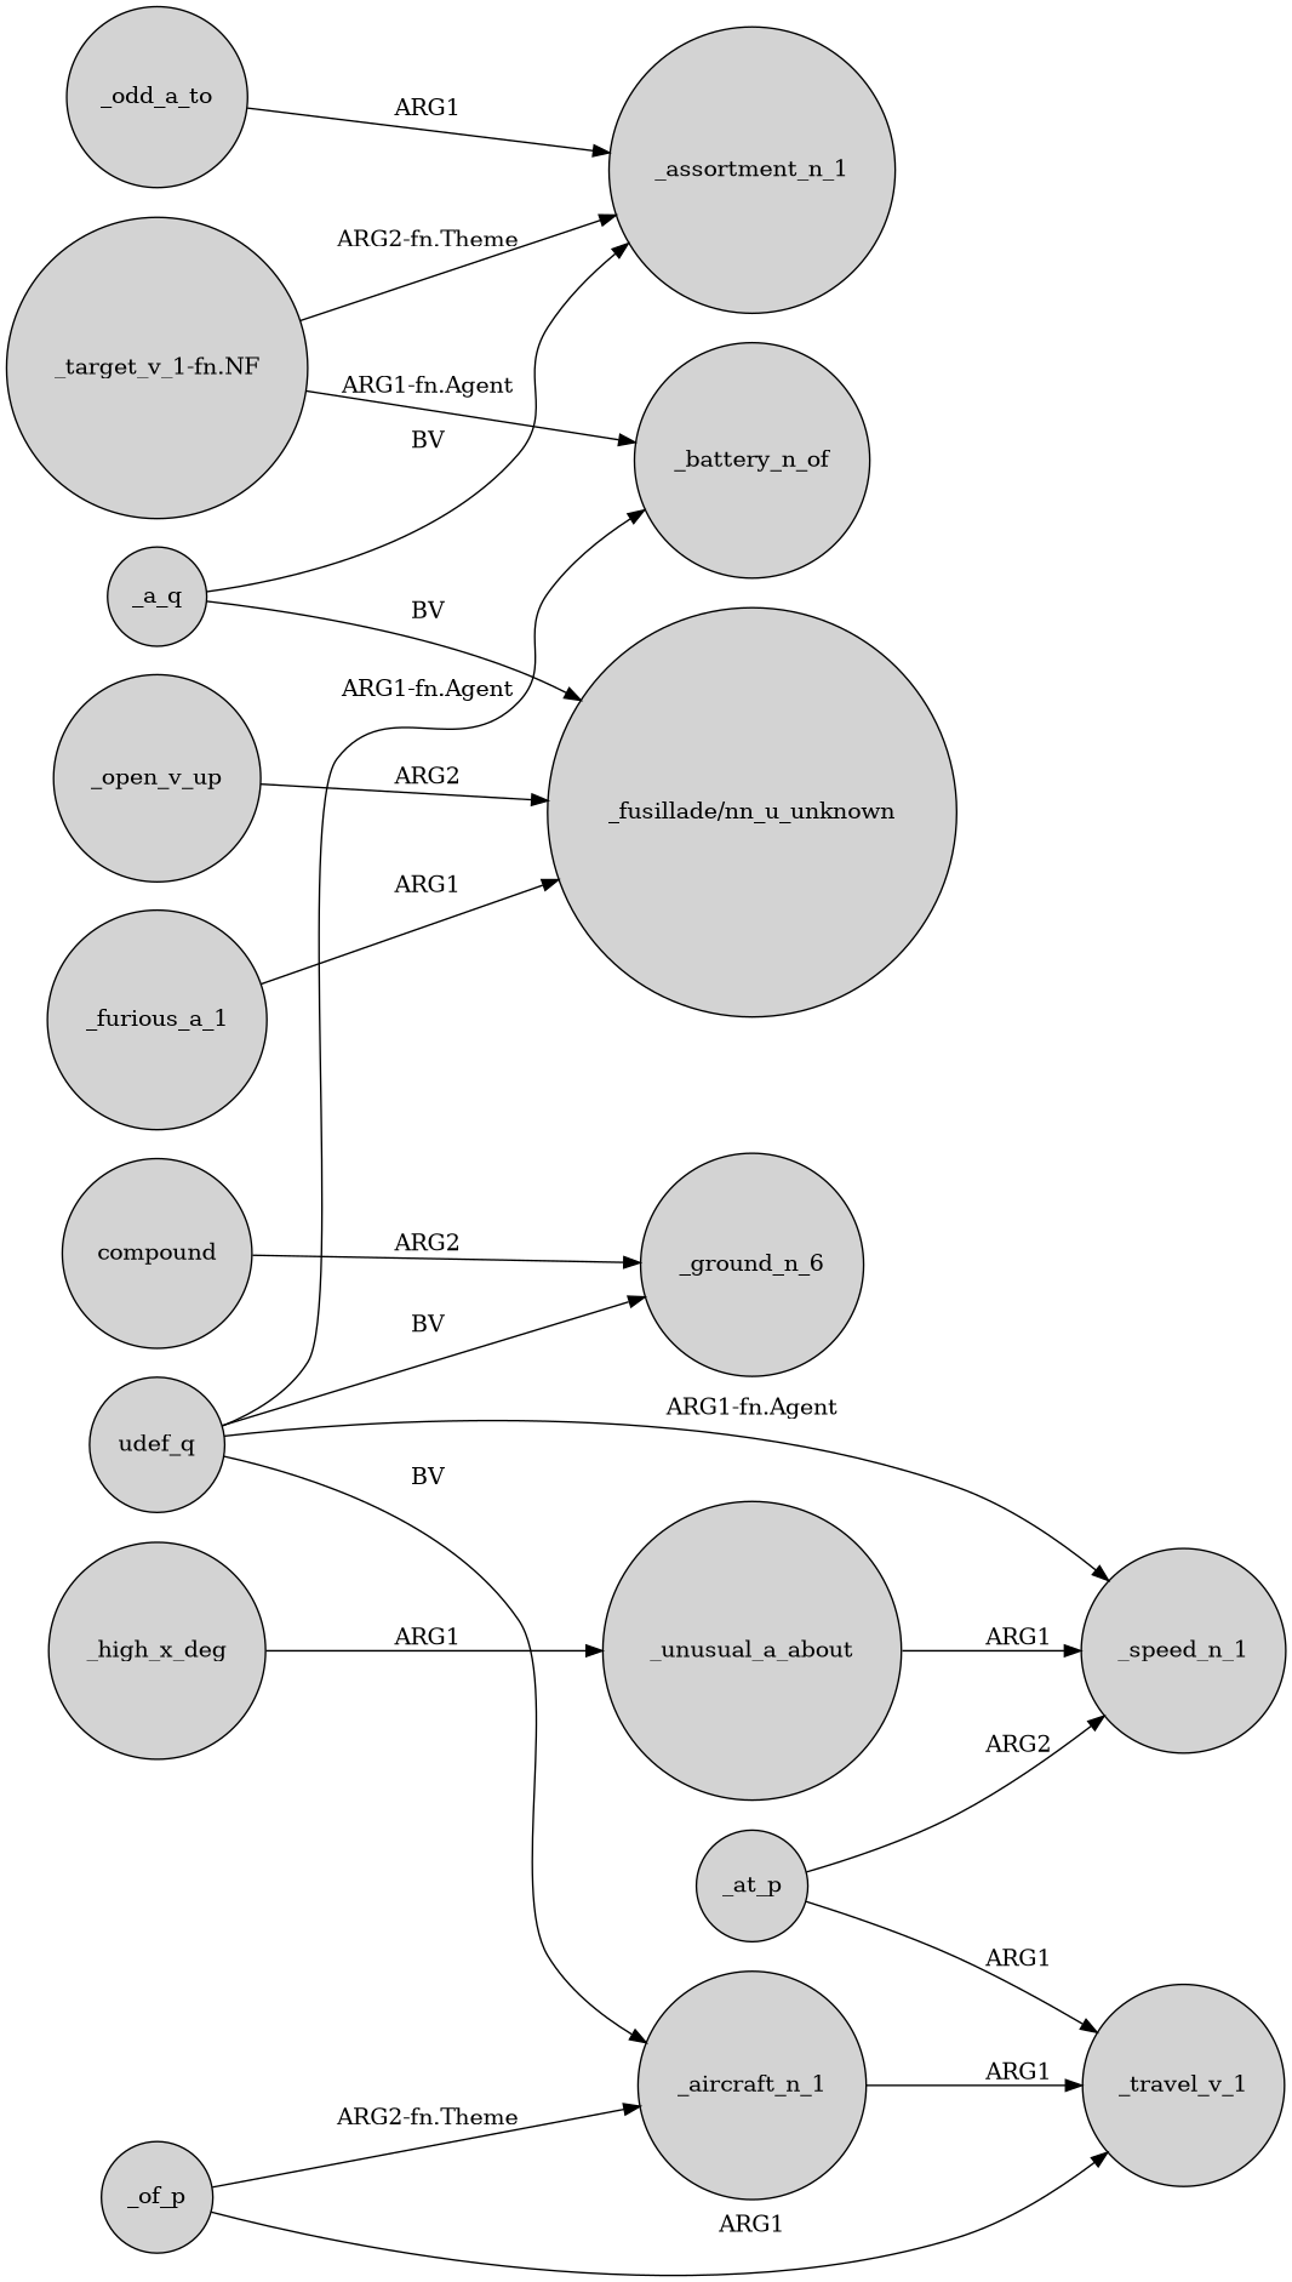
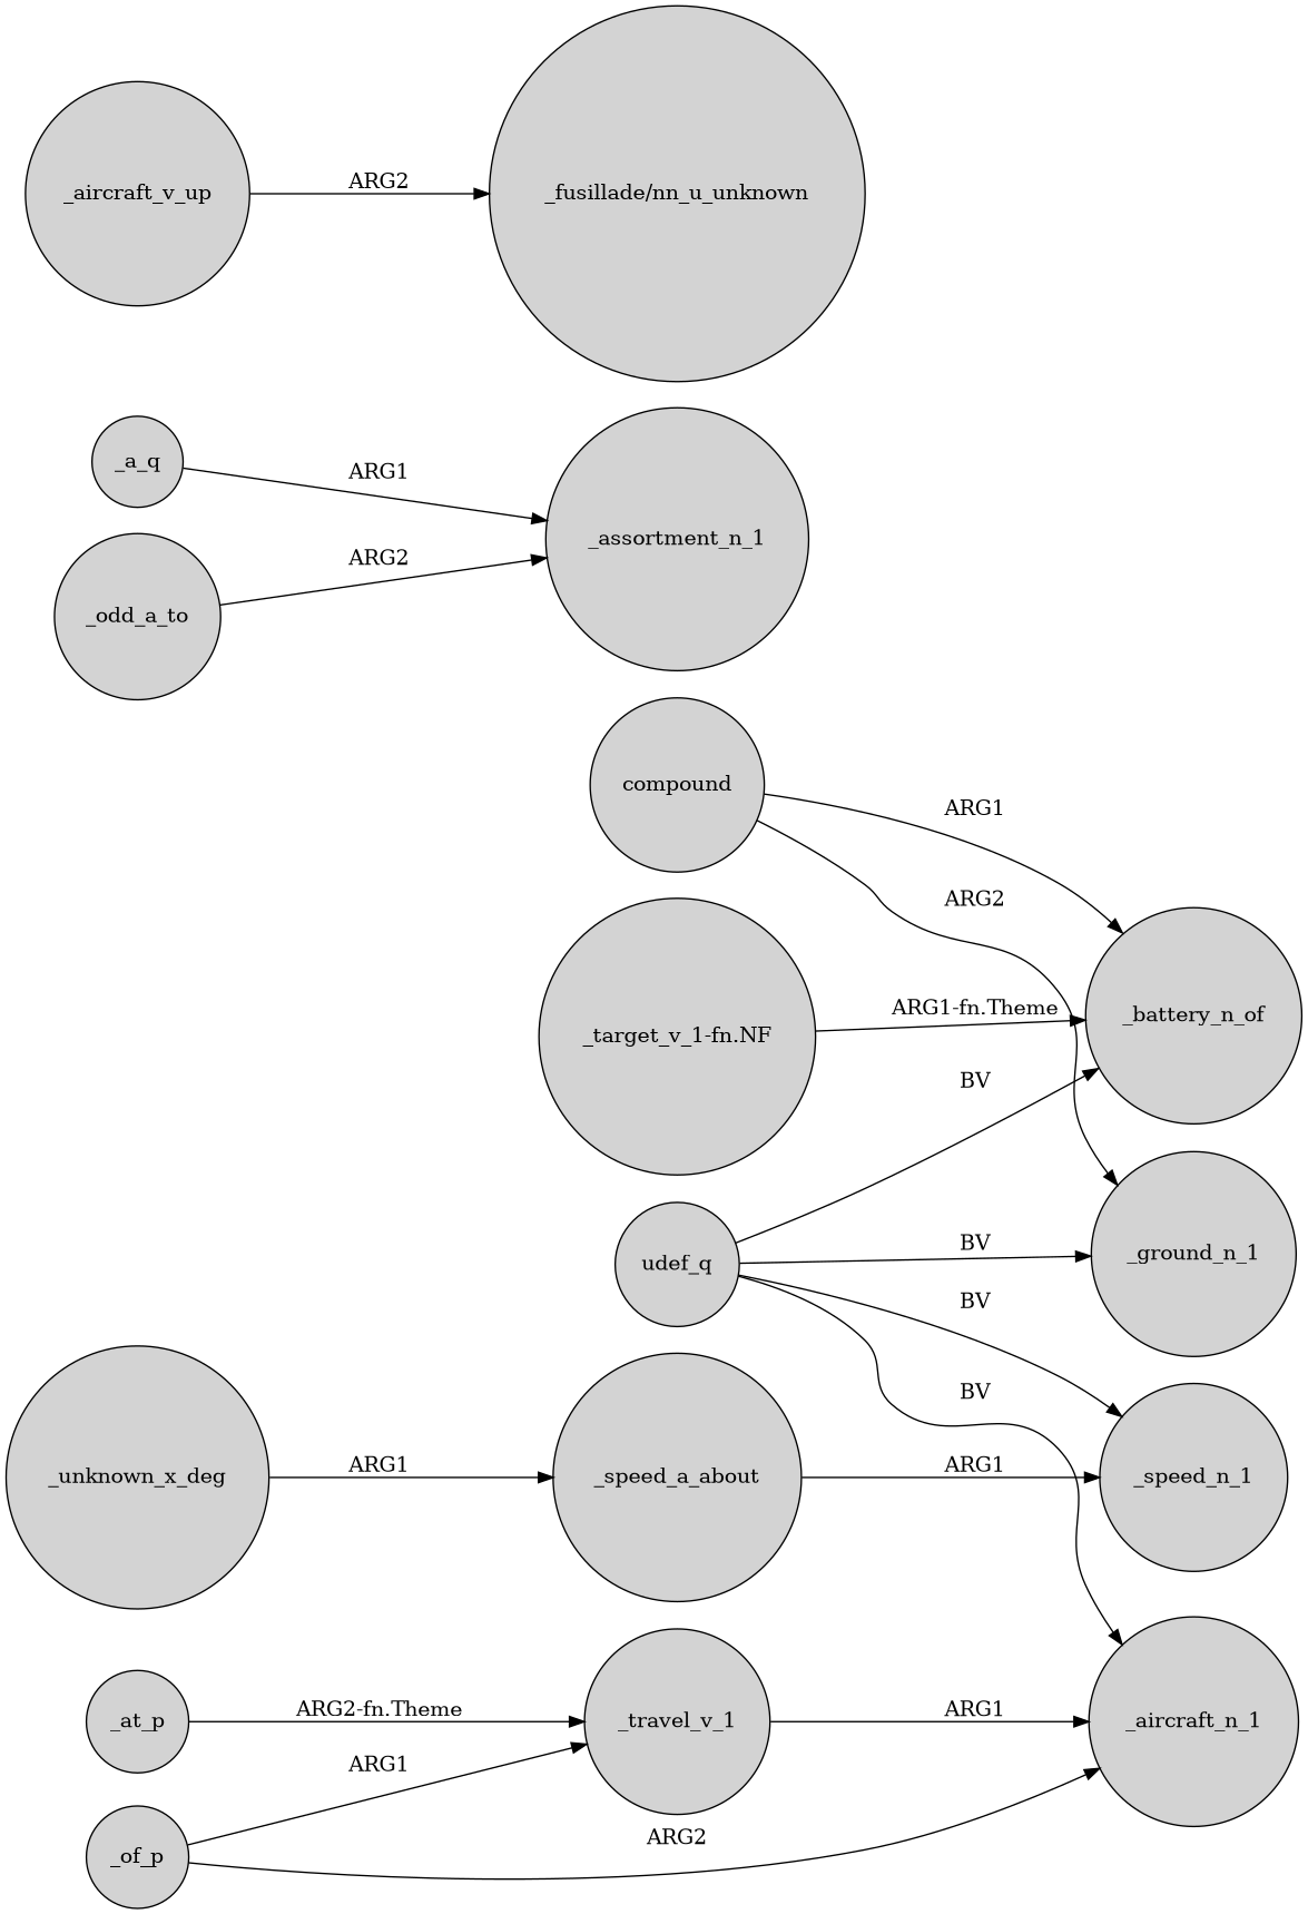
  digraph {
    rankdir=LR
    node [shape=circle style=filled]
    udef_q
    _battery_n_of
    _speed_n_1
-   _ground_n_1 [label=_ground_n_6]
+   _ground_n_1
    _aircraft_n_1
    _a_q
    "_fusillade/nn_u_unknown"
    _assortment_n_1
-   _open_v_up
+   _open_v_up [label=_aircraft_v_up]
    compound
-   _unusual_a_about
+   _unusual_a_about [label=_speed_a_about]
    _of_p
    _travel_v_1
    "_target_v_1-fn.NF"
    _odd_a_to
    _at_p
-   _furious_a_1
-   _high_x_deg
-   udef_q -> _battery_n_of [label="ARG1-fn.Agent"]
-   udef_q -> _speed_n_1 [label="ARG1-fn.Agent"]
+   _high_x_deg [label=_unknown_x_deg]
+   udef_q -> _battery_n_of [label=BV]
+   udef_q -> _speed_n_1 [label=BV]
    udef_q -> _ground_n_1 [label=BV]
    udef_q -> _aircraft_n_1 [label=BV]
-   _a_q -> "_fusillade/nn_u_unknown" [label=BV]
-   _a_q -> _assortment_n_1 [label=BV]
+   _a_q -> _assortment_n_1 [label=ARG1]
    _open_v_up -> "_fusillade/nn_u_unknown" [label=ARG2]
+   compound -> _battery_n_of [label=ARG1]
    compound -> _ground_n_1 [label=ARG2]
    _unusual_a_about -> _speed_n_1 [label=ARG1]
-   _of_p -> _aircraft_n_1 [label="ARG2-fn.Theme"]
+   _of_p -> _aircraft_n_1 [label=ARG2]
    _of_p -> _travel_v_1 [label=ARG1]
-   _aircraft_n_1 -> _travel_v_1 [label=ARG1]
-   "_target_v_1-fn.NF" -> _battery_n_of [label="ARG1-fn.Agent"]
-   "_target_v_1-fn.NF" -> _assortment_n_1 [label="ARG2-fn.Theme"]
-   _odd_a_to -> _assortment_n_1 [label=ARG1]
-   _at_p -> _speed_n_1 [label=ARG2]
-   _at_p -> _travel_v_1 [label=ARG1]
-   _furious_a_1 -> "_fusillade/nn_u_unknown" [label=ARG1]
+   _travel_v_1 -> _aircraft_n_1 [label=ARG1]
+   "_target_v_1-fn.NF" -> _battery_n_of [label="ARG1-fn.Theme"]
+   _odd_a_to -> _assortment_n_1 [label=ARG2]
+   _at_p -> _travel_v_1 [label="ARG2-fn.Theme"]
    _high_x_deg -> _unusual_a_about [label=ARG1]
  }
